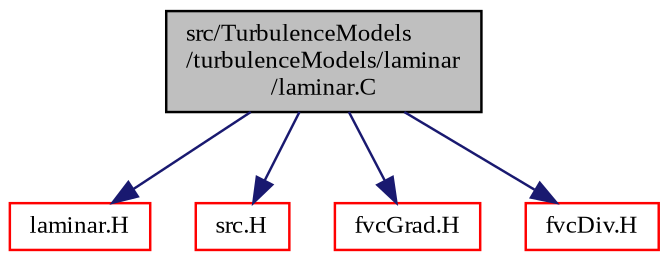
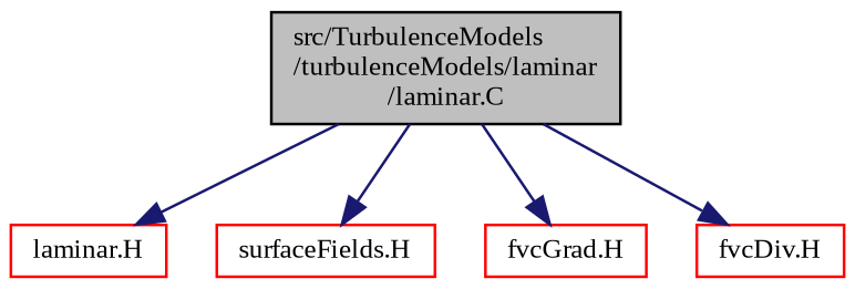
  digraph {
    fontname="Liberation Serif"
    node [color=red fontname="Liberation Serif" fontsize=10 shape=record]
    edge [color=midnightblue fontname="Liberation Serif" fontsize=10 labelfontname=FreeSans labelfontsize=10 style=solid]
    n1 [color=black fillcolor=grey75 fontcolor=black height=0.2 label="src/TurbulenceModels\l/turbulenceModels/laminar\l/laminar.C" style=filled width=0.4]
    n2 [height=0.2 label="laminar.H" width=0.4]
-   n3 [height=0.2 label="src.H" width=0.4]
+   n3 [height=0.2 label="surfaceFields.H" width=0.4]
    n4 [height=0.2 label="fvcGrad.H" width=0.4]
    n5 [height=0.2 label="fvcDiv.H" width=0.4]
    n1 -> n2
    n1 -> n3
    n1 -> n4
    n1 -> n5
  }
